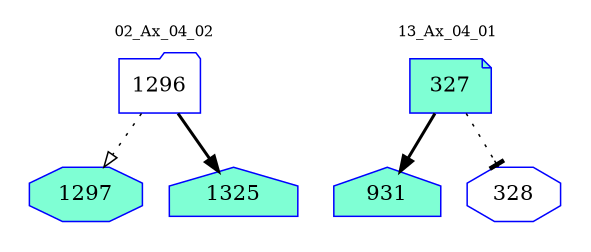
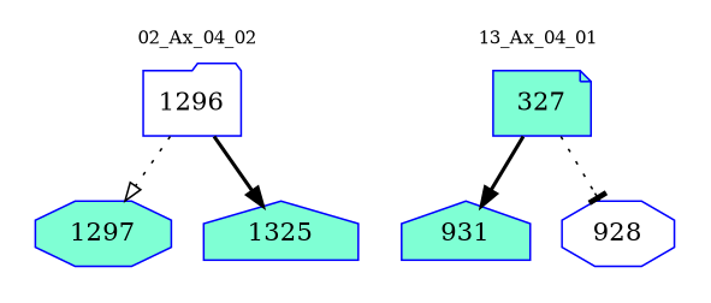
  digraph {
    node [color=blue fillcolor=aquamarine shape=octagon style=filled]
    edge [arrowhead=normal color=black style=dotted]
    n1 [fillcolor=white label=1296 shape=folder]
    n2 [label=1297]
    n3 [label=1325 shape=house]
    n4 [label=327 shape=note]
    n5 [label=931 shape=house]
-   n6 [fillcolor=white label=328]
+   n6 [fillcolor=white label=928]
    subgraph cluster_1 {
      color=white
      fontsize=10
      label="02_Ax_04_02"
      n1
      n2
      n3
    }
    subgraph cluster_2 {
      color=white
      fontsize=10
      label="13_Ax_04_01"
      n4
      n5
      n6
    }
    n1 -> n2 [arrowhead=onormal]
    n1 -> n3 [style=bold]
    n4 -> n5 [style=bold]
    n4 -> n6 [arrowhead=tee]
  }
